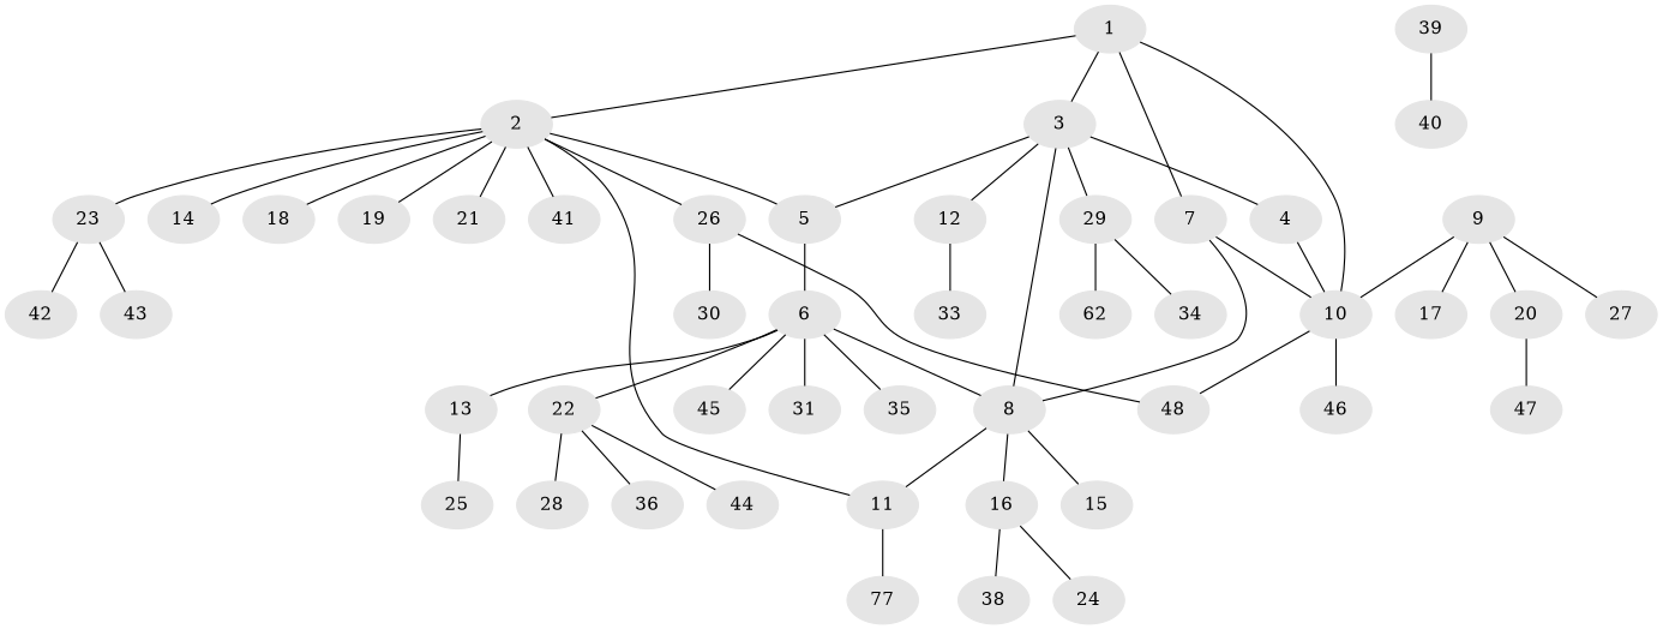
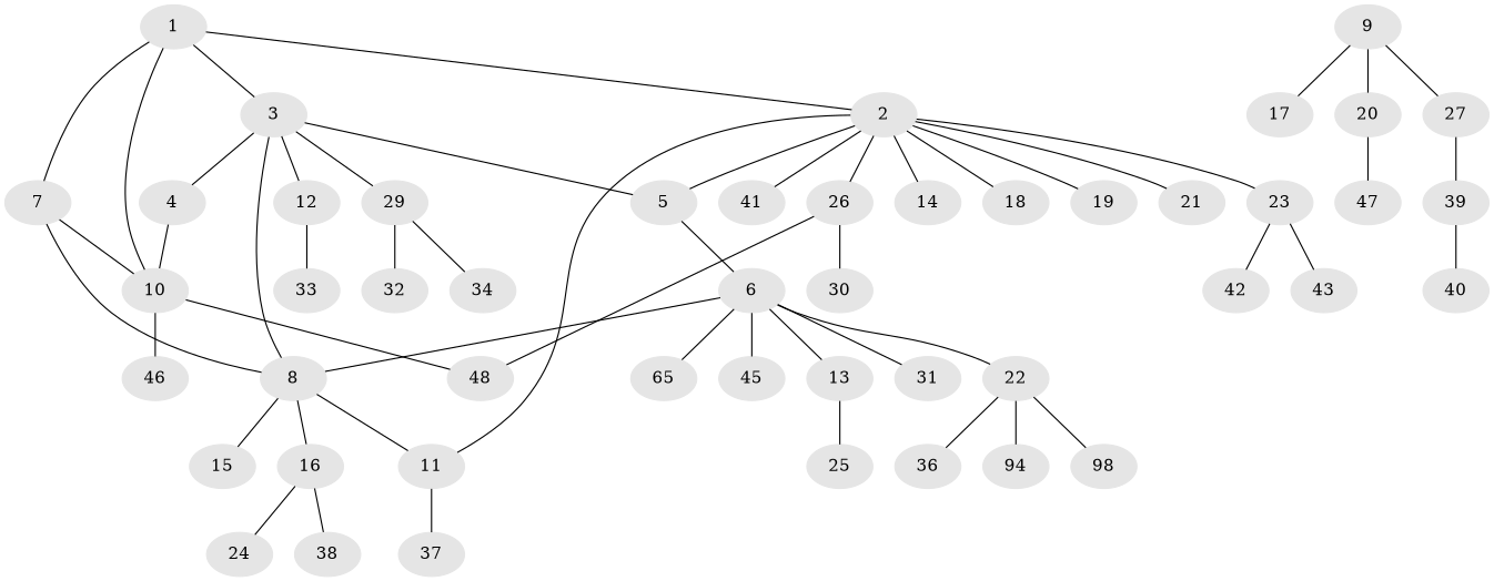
  graph {
    node [color=gray90 style=filled]
    1
    2
    3
    7
    10
    5
    11
    14
    18
    19
    21
    23
    26
    41
    4
    8
    12
    29
    46
    48
    6
-   37 [label=77]
+   37
    42
    43
    30
    15
    16
    33
-   32 [label=62]
+   32
    34
    13
    22
    31
-   35
+   35 [label=65]
    45
    25
-   28
+   28 [label=98]
    36
-   44
+   44 [label=94]
    24
    38
    9
    17
    20
    27
    47
    39
    40
    1 -- 2
    1 -- 3
    1 -- 7
    1 -- 10
    2 -- 5
    2 -- 11
    2 -- 14
    2 -- 18
    2 -- 19
    2 -- 21
    2 -- 23
    2 -- 26
    2 -- 41
    3 -- 5
    3 -- 4
    3 -- 8
    3 -- 12
    3 -- 29
    7 -- 10
    7 -- 8
    10 -- 46
    10 -- 48
    5 -- 6
    11 -- 37
    23 -- 42
    23 -- 43
    26 -- 48
    26 -- 30
    4 -- 10
    8 -- 11
    8 -- 15
    8 -- 16
    12 -- 33
    29 -- 32
    29 -- 34
    6 -- 8
    6 -- 13
    6 -- 22
    6 -- 31
    6 -- 35
    6 -- 45
    16 -- 24
    16 -- 38
    13 -- 25
    22 -- 28
    22 -- 36
    22 -- 44
-   9 -- 10
    9 -- 17
    9 -- 20
    9 -- 27
    20 -- 47
+   27 -- 39
    39 -- 40
  }
